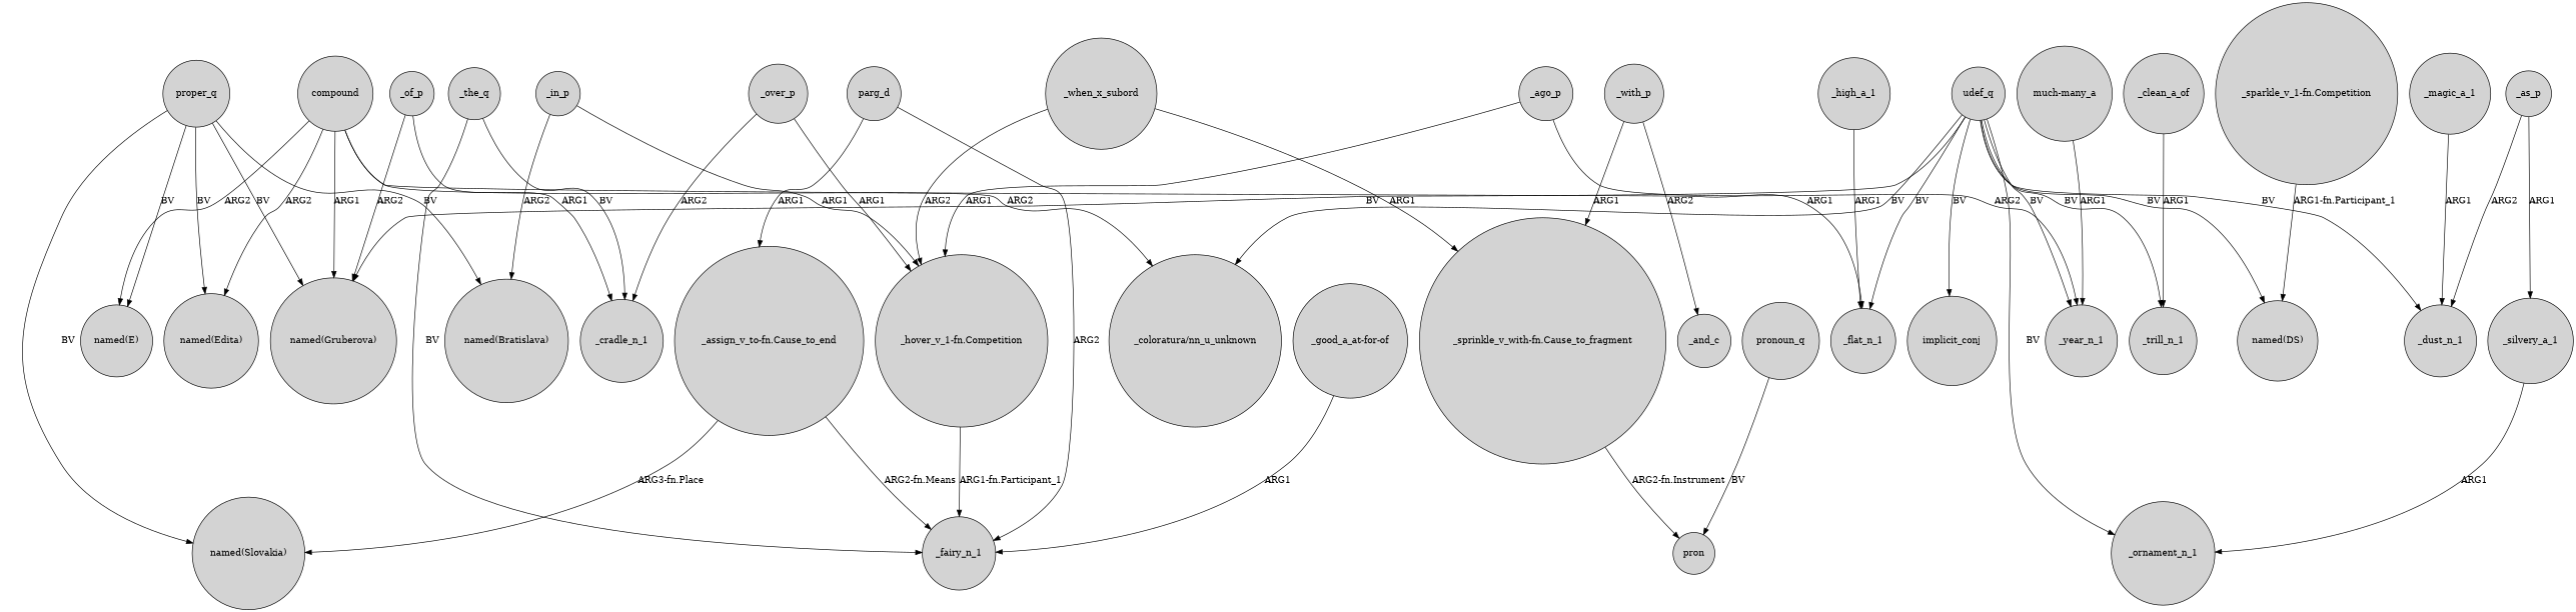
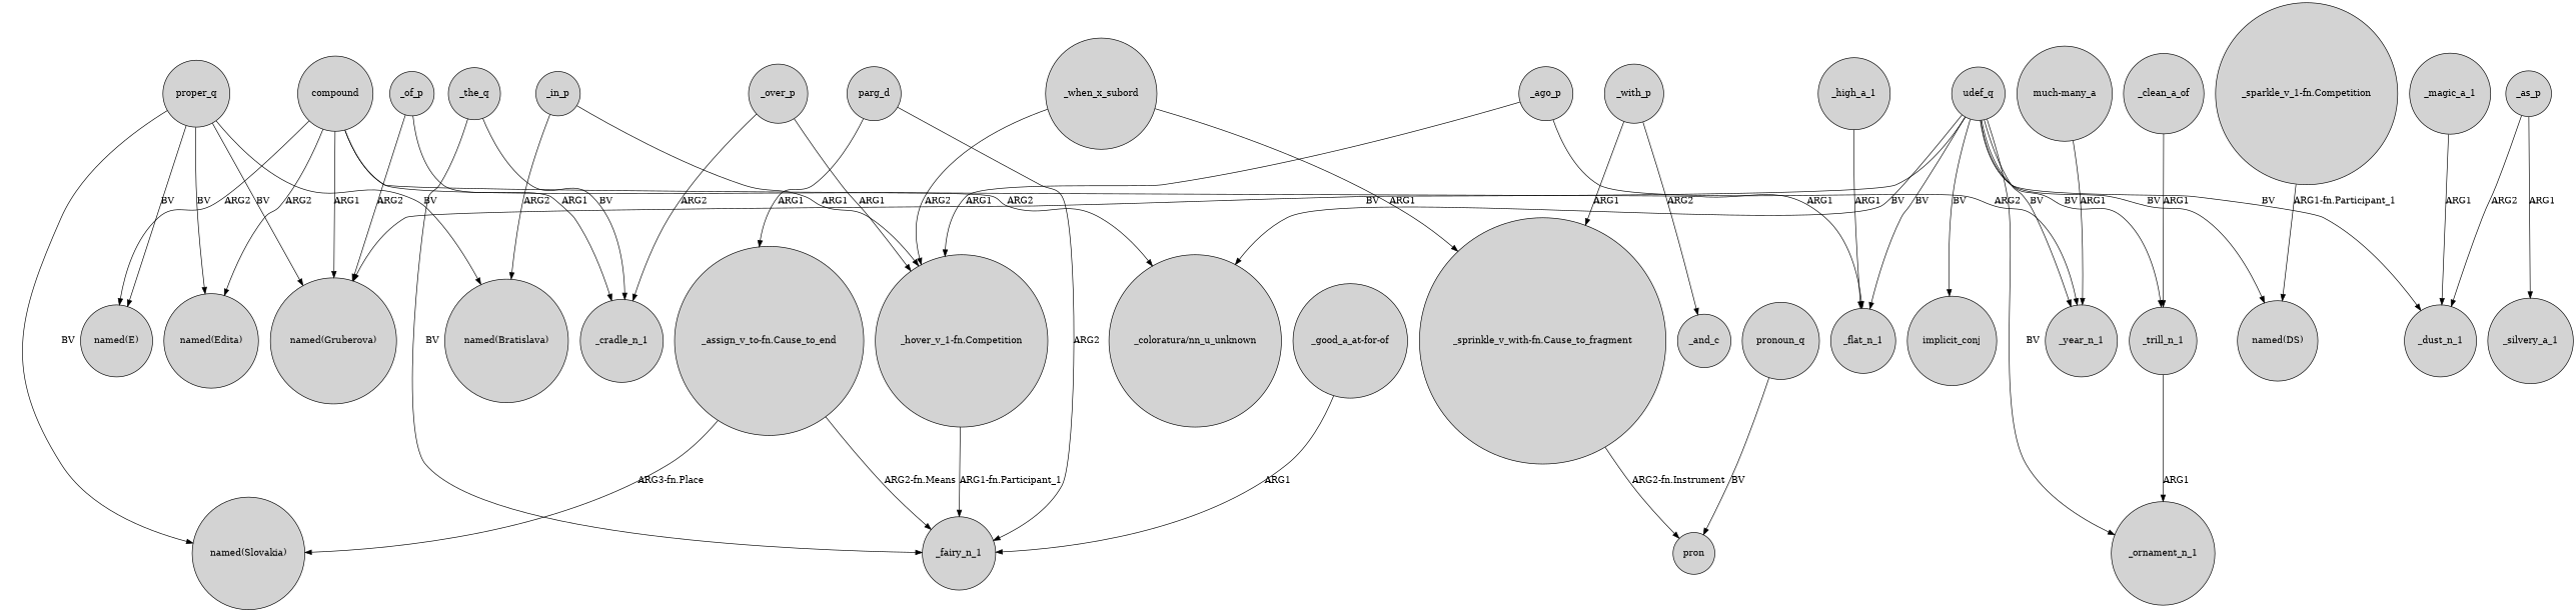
  digraph {
    node [shape=circle style=filled]
    _of_p
    "named(Gruberova)"
    _cradle_n_1
    _in_p
    "named(Bratislava)"
    "_hover_v_1-fn.Competition"
    _fairy_n_1
    _silvery_a_1
    _ornament_n_1
    compound
    "named(Edita)"
    "named(E)"
    "_coloratura/nn_u_unknown"
    _flat_n_1
    parg_d
    "_assign_v_to-fn.Cause_to_end"
    "named(Slovakia)"
    _when_x_subord
    "_sprinkle_v_with-fn.Cause_to_fragment"
    pron
    _the_q
    _with_p
    _and_c
    proper_q
    udef_q
    _dust_n_1
    "named(DS)"
    _trill_n_1
    _year_n_1
    implicit_conj
    _as_p
    "_sparkle_v_1-fn.Competition"
    pronoun_q
    _clean_a_of
    _magic_a_1
    "much-many_a"
    _high_a_1
    _ago_p
    _over_p
    "_good_a_at-for-of"
    _of_p -> "named(Gruberova)" [label=ARG2]
    _of_p -> _cradle_n_1 [label=ARG1]
    _in_p -> "named(Bratislava)" [label=ARG2]
    _in_p -> "_hover_v_1-fn.Competition" [label=ARG1]
    "_hover_v_1-fn.Competition" -> _fairy_n_1 [label="ARG1-fn.Participant_1"]
-   _silvery_a_1 -> _ornament_n_1 [label=ARG1]
+   _trill_n_1 -> _ornament_n_1 [label=ARG1]
    compound -> "named(Gruberova)" [label=ARG1]
    compound -> "named(Edita)" [label=ARG2]
    compound -> "named(E)" [label=ARG2]
    compound -> "_coloratura/nn_u_unknown" [label=ARG2]
    compound -> _flat_n_1 [label=ARG1]
    parg_d -> _fairy_n_1 [label=ARG2]
    parg_d -> "_assign_v_to-fn.Cause_to_end" [label=ARG1]
    "_assign_v_to-fn.Cause_to_end" -> _fairy_n_1 [label="ARG2-fn.Means"]
    "_assign_v_to-fn.Cause_to_end" -> "named(Slovakia)" [label="ARG3-fn.Place"]
    _when_x_subord -> "_hover_v_1-fn.Competition" [label=ARG2]
    _when_x_subord -> "_sprinkle_v_with-fn.Cause_to_fragment" [label=ARG1]
    "_sprinkle_v_with-fn.Cause_to_fragment" -> pron [label="ARG2-fn.Instrument"]
    _the_q -> _cradle_n_1 [label=BV]
    _the_q -> _fairy_n_1 [label=BV]
    _with_p -> "_sprinkle_v_with-fn.Cause_to_fragment" [label=ARG1]
    _with_p -> _and_c [label=ARG2]
    proper_q -> "named(Gruberova)" [label=BV]
    proper_q -> "named(Bratislava)" [label=BV]
    proper_q -> "named(Edita)" [label=BV]
    proper_q -> "named(E)" [label=BV]
    proper_q -> "named(Slovakia)" [label=BV]
    udef_q -> "named(Gruberova)" [label=BV]
    udef_q -> _ornament_n_1 [label=BV]
    udef_q -> "_coloratura/nn_u_unknown" [label=BV]
    udef_q -> _flat_n_1 [label=BV]
    udef_q -> _dust_n_1 [label=BV]
    udef_q -> "named(DS)" [label=BV]
    udef_q -> _trill_n_1 [label=BV]
    udef_q -> _year_n_1 [label=BV]
    udef_q -> implicit_conj [label=BV]
    _as_p -> _silvery_a_1 [label=ARG1]
    _as_p -> _dust_n_1 [label=ARG2]
    "_sparkle_v_1-fn.Competition" -> "named(DS)" [label="ARG1-fn.Participant_1"]
    pronoun_q -> pron [label=BV]
    _clean_a_of -> _trill_n_1 [label=ARG1]
    _magic_a_1 -> _dust_n_1 [label=ARG1]
    "much-many_a" -> _year_n_1 [label=ARG1]
    _high_a_1 -> _flat_n_1 [label=ARG1]
    _ago_p -> "_hover_v_1-fn.Competition" [label=ARG1]
    _ago_p -> _year_n_1 [label=ARG2]
    _over_p -> _cradle_n_1 [label=ARG2]
    _over_p -> "_hover_v_1-fn.Competition" [label=ARG1]
    "_good_a_at-for-of" -> _fairy_n_1 [label=ARG1]
  }
